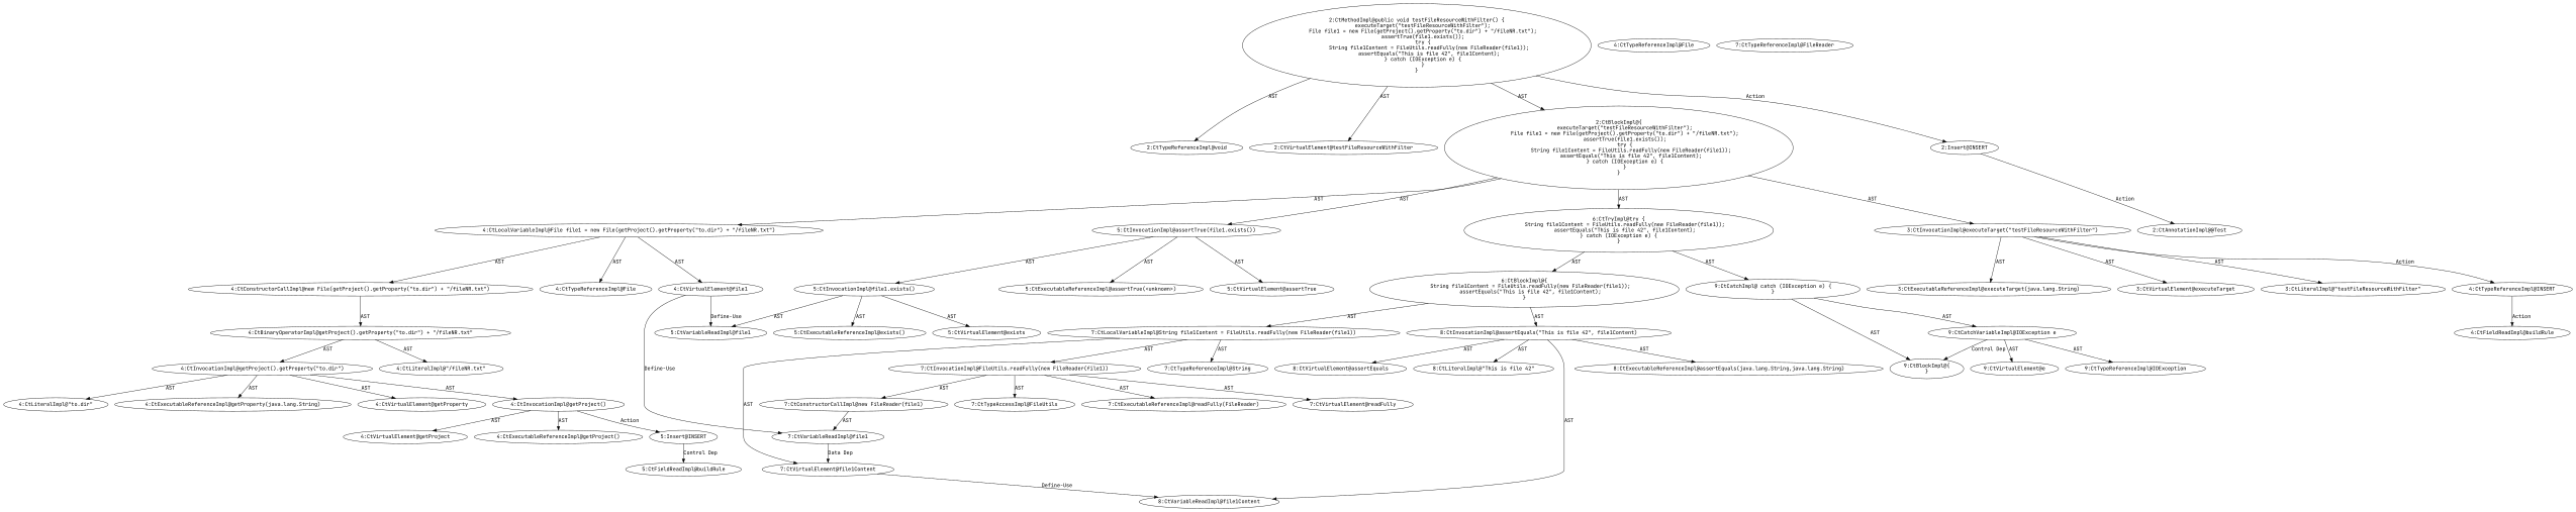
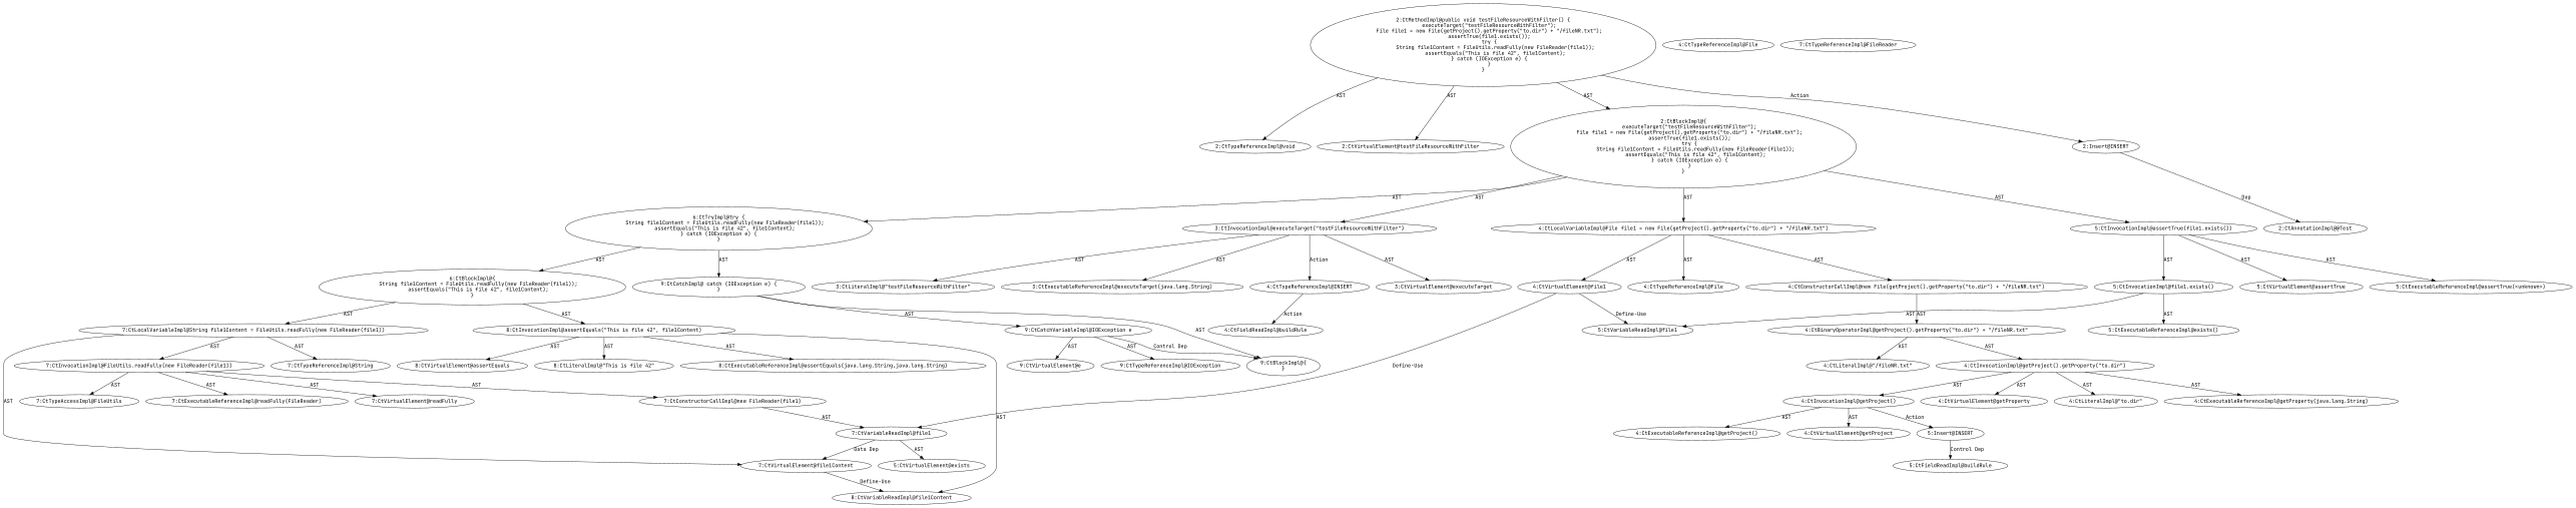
  digraph {
    fontname="JetBrains Mono"
    node [fontname="JetBrains Mono" shape=ellipse]
    edge [fontname="JetBrains Mono"]
    n1 [label="2:CtTypeReferenceImpl@void"]
    n2 [label="2:CtVirtualElement@testFileResourceWithFilter"]
    n3 [label="3:CtExecutableReferenceImpl@executeTarget(java.lang.String)"]
    n4 [label="3:CtVirtualElement@executeTarget"]
    n5 [label="3:CtLiteralImpl@\"testFileResourceWithFilter\""]
    n6 [label="3:CtInvocationImpl@executeTarget(\"testFileResourceWithFilter\")"]
    n7 [label="4:CtTypeReferenceImpl@INSERT"]
    n8 [label="4:CtFieldReadImpl@buildRule"]
    n9 [label="4:CtTypeReferenceImpl@File"]
    n10 [label="4:CtTypeReferenceImpl@File"]
    n11 [label="4:CtExecutableReferenceImpl@getProperty(java.lang.String)"]
    n12 [label="4:CtVirtualElement@getProperty"]
    n13 [label="4:CtExecutableReferenceImpl@getProject()"]
    n14 [label="4:CtVirtualElement@getProject"]
    n15 [label="4:CtInvocationImpl@getProject()"]
    n16 [label="5:Insert@INSERT"]
    n17 [label="5:CtFieldReadImpl@buildRule"]
    n18 [label="4:CtLiteralImpl@\"to.dir\""]
    n19 [label="4:CtInvocationImpl@getProject().getProperty(\"to.dir\")"]
    n20 [label="4:CtLiteralImpl@\"/fileNR.txt\""]
    n21 [label="4:CtBinaryOperatorImpl@getProject().getProperty(\"to.dir\") + \"/fileNR.txt\""]
    n22 [label="4:CtConstructorCallImpl@new File(getProject().getProperty(\"to.dir\") + \"/fileNR.txt\")"]
    n23 [label="4:CtVirtualElement@file1"]
    n24 [label="5:CtVariableReadImpl@file1"]
    n25 [label="7:CtVariableReadImpl@file1"]
    n26 [label="7:CtVirtualElement@file1Content"]
    n27 [label="4:CtLocalVariableImpl@File file1 = new File(getProject().getProperty(\"to.dir\") + \"/fileNR.txt\")"]
    n28 [label="5:CtExecutableReferenceImpl@assertTrue(<unknown>)"]
    n29 [label="5:CtVirtualElement@assertTrue"]
    n30 [label="5:CtExecutableReferenceImpl@exists()"]
    n31 [label="5:CtVirtualElement@exists"]
    n32 [label="5:CtInvocationImpl@file1.exists()"]
    n33 [label="5:CtInvocationImpl@assertTrue(file1.exists())"]
    n34 [label="7:CtTypeReferenceImpl@String"]
    n35 [label="7:CtExecutableReferenceImpl@readFully(FileReader)"]
    n36 [label="7:CtVirtualElement@readFully"]
    n37 [label="7:CtTypeAccessImpl@FileUtils"]
    n38 [label="7:CtTypeReferenceImpl@FileReader"]
    n39 [label="8:CtVariableReadImpl@file1Content"]
    n40 [label="7:CtConstructorCallImpl@new FileReader(file1)"]
    n41 [label="7:CtInvocationImpl@FileUtils.readFully(new FileReader(file1))"]
    n42 [label="7:CtLocalVariableImpl@String file1Content = FileUtils.readFully(new FileReader(file1))"]
    n43 [label="8:CtExecutableReferenceImpl@assertEquals(java.lang.String,java.lang.String)"]
    n44 [label="8:CtVirtualElement@assertEquals"]
    n45 [label="8:CtLiteralImpl@\"This is file 42\""]
    n46 [label="8:CtInvocationImpl@assertEquals(\"This is file 42\", file1Content)"]
    n47 [label="6:CtBlockImpl@\{\n    String file1Content = FileUtils.readFully(new FileReader(file1));\n    assertEquals(\"This is file 42\", file1Content);\n\}"]
    n48 [label="9:CtVirtualElement@e"]
    n49 [label="9:CtTypeReferenceImpl@IOException"]
    n50 [label="9:CtCatchVariableImpl@IOException e"]
    n51 [label="9:CtBlockImpl@\{\n\}"]
    n52 [label="9:CtCatchImpl@ catch (IOException e) \{\n\}"]
    n53 [label="6:CtTryImpl@try \{\n    String file1Content = FileUtils.readFully(new FileReader(file1));\n    assertEquals(\"This is file 42\", file1Content);\n\} catch (IOException e) \{\n\}"]
    n54 [label="2:CtBlockImpl@\{\n    executeTarget(\"testFileResourceWithFilter\");\n    File file1 = new File(getProject().getProperty(\"to.dir\") + \"/fileNR.txt\");\n    assertTrue(file1.exists());\n    try \{\n        String file1Content = FileUtils.readFully(new FileReader(file1));\n        assertEquals(\"This is file 42\", file1Content);\n    \} catch (IOException e) \{\n    \}\n\}"]
    n55 [label="2:CtMethodImpl@public void testFileResourceWithFilter() \{\n    executeTarget(\"testFileResourceWithFilter\");\n    File file1 = new File(getProject().getProperty(\"to.dir\") + \"/fileNR.txt\");\n    assertTrue(file1.exists());\n    try \{\n        String file1Content = FileUtils.readFully(new FileReader(file1));\n        assertEquals(\"This is file 42\", file1Content);\n    \} catch (IOException e) \{\n    \}\n\}"]
    n56 [label="2:Insert@INSERT"]
    n57 [label="2:CtAnnotationImpl@@Test"]
    n6 -> n3 [label=AST]
    n6 -> n4 [label=AST]
    n6 -> n5 [label=AST]
    n6 -> n7 [label=Action]
    n7 -> n8 [label=Action]
    n15 -> n13 [label=AST]
    n15 -> n14 [label=AST]
    n15 -> n16 [label=Action]
    n16 -> n17 [label="Control Dep"]
    n19 -> n11 [label=AST]
    n19 -> n12 [label=AST]
    n19 -> n15 [label=AST]
    n19 -> n18 [label=AST]
    n21 -> n19 [label=AST]
    n21 -> n20 [label=AST]
    n22 -> n21 [label=AST]
    n23 -> n24 [label="Define-Use"]
    n23 -> n25 [label="Define-Use"]
    n25 -> n26 [label="Data Dep"]
    n26 -> n39 [label="Define-Use"]
    n27 -> n9 [label=AST]
    n27 -> n22 [label=AST]
    n27 -> n23 [label=AST]
    n32 -> n24 [label=AST]
    n32 -> n30 [label=AST]
-   n32 -> n31 [label=AST]
+   n25 -> n31 [label=AST]
    n33 -> n28 [label=AST]
    n33 -> n29 [label=AST]
    n33 -> n32 [label=AST]
    n40 -> n25 [label=AST]
    n41 -> n35 [label=AST]
    n41 -> n36 [label=AST]
    n41 -> n37 [label=AST]
    n41 -> n40 [label=AST]
    n42 -> n26 [label=AST]
    n42 -> n34 [label=AST]
    n42 -> n41 [label=AST]
    n46 -> n39 [label=AST]
    n46 -> n43 [label=AST]
    n46 -> n44 [label=AST]
    n46 -> n45 [label=AST]
    n47 -> n42 [label=AST]
    n47 -> n46 [label=AST]
    n50 -> n48 [label=AST]
    n50 -> n49 [label=AST]
    n50 -> n51 [label="Control Dep"]
    n52 -> n50 [label=AST]
    n52 -> n51 [label=AST]
    n53 -> n47 [label=AST]
    n53 -> n52 [label=AST]
    n54 -> n6 [label=AST]
    n54 -> n27 [label=AST]
    n54 -> n33 [label=AST]
    n54 -> n53 [label=AST]
    n55 -> n1 [label=AST]
    n55 -> n2 [label=AST]
    n55 -> n54 [label=AST]
    n55 -> n56 [label=Action]
-   n56 -> n57 [label=Action]
+   n56 -> n57 [label=Dep]
  }
